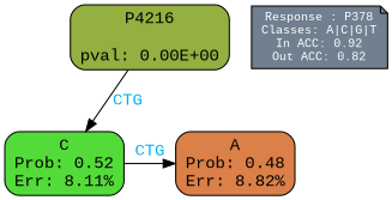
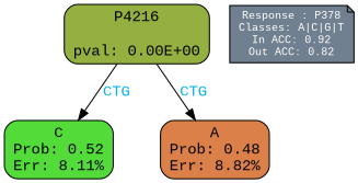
  digraph {
    fontname="Liberation Mono"
    ranksep=equally
    splines=polylines
    node [color=black fontname="Liberation Mono" shape=box style="filled, rounded"]
    edge [fontcolor=deepskyblue2 fontname="Liberation Mono"]
    n1 [fillcolor="#53dc39" label="C\nProb: 0.52\nErr: 8.11%"]
    n2 [fillcolor="#da8048" label="A\nProb: 0.48\nErr: 8.82%"]
    n3 [align=left fillcolor=slategray fontcolor=white fontsize=10 label="Response : P378\nClasses: A|C|G|T\nIn ACC: 0.92\nOut ACC: 0.82\n" shape=note style=filled]
    n4 [fillcolor="#94b040" label="P4216\n\npval: 0.00E+00"]
    subgraph sub_1 {
      rank=same
      n1
      n2
    }
    subgraph sub_2 {
      rank=same
      n3
      n4
    }
    n4 -> n1 [label=CTG]
-   n1 -> n2 [label=CTG]
+   n4 -> n2 [label=CTG]
  }
